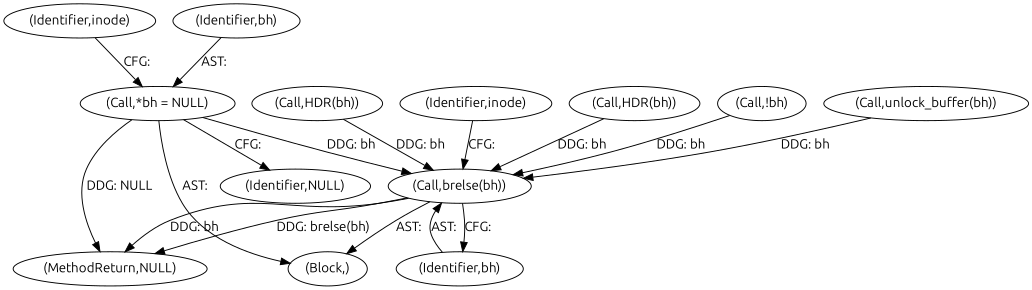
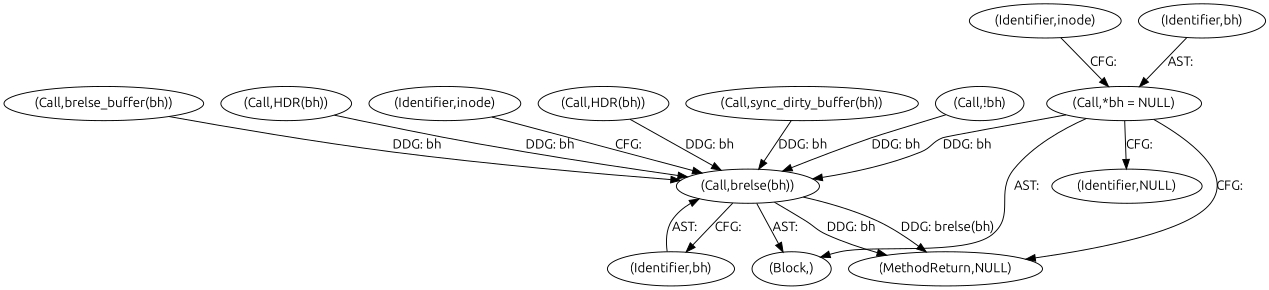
  digraph {
    fontname=Ubuntu
    node [fontname=Ubuntu]
    edge [fontname=Ubuntu]
    n1 [label="(Call,*bh = NULL)"]
    n2 [label="(Call,brelse(bh))"]
    n3 [label="(MethodReturn,NULL)"]
    n4 [label="(Block,)"]
    n5 [label="(Identifier,NULL)"]
    n6 [label="(Identifier,bh)"]
    n7 [label="(Call,HDR(bh))"]
+   n8 [label="(Call,sync_dirty_buffer(bh))"]
    n9 [label="(Identifier,inode)"]
    n10 [label="(Call,!bh)"]
-   n11 [label="(Call,unlock_buffer(bh))"]
+   n11 [label="(Call,brelse_buffer(bh))"]
    n12 [label="(Call,HDR(bh))"]
    n13 [label="(Identifier,bh)"]
    n14 [label="(Identifier,inode)"]
    n1 -> n2 [label="DDG: bh"]
-   n1 -> n3 [label="DDG: NULL"]
+   n1 -> n3 [label="CFG: "]
    n1 -> n4 [label="AST: "]
    n1 -> n5 [label="CFG: "]
    n2 -> n3 [label="DDG: bh"]
    n2 -> n3 [label="DDG: brelse(bh)"]
    n2 -> n4 [label="AST: "]
    n2 -> n6 [label="CFG: "]
    n6 -> n2 [label="AST: "]
    n7 -> n2 [label="DDG: bh"]
+   n8 -> n2 [label="DDG: bh"]
    n9 -> n1 [label="CFG: "]
    n10 -> n2 [label="DDG: bh"]
    n11 -> n2 [label="DDG: bh"]
    n12 -> n2 [label="DDG: bh"]
    n13 -> n1 [label="AST: "]
    n14 -> n2 [label="CFG: "]
  }
